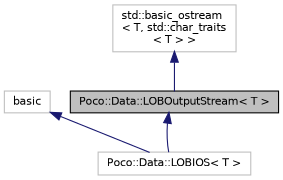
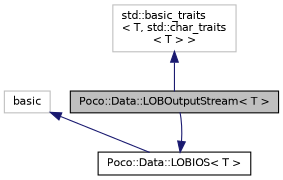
  digraph {
    node [color=black fillcolor=white fontname=Helvetica fontsize=10 shape=record style=filled]
    edge [color=midnightblue dir=back fontname=Helvetica fontsize=10 labelfontname=Helvetica labelfontsize=10 style=solid]
    n1 [fillcolor=grey75 fontcolor=black height=0.2 label="Poco::Data::LOBOutputStream\< T \>" width=0.4]
-   n2 [color=grey75 height=0.2 label="Poco::Data::LOBIOS\< T \>" width=0.4]
+   n2 [height=0.2 label="Poco::Data::LOBIOS\< T \>" width=0.4]
    n3 [color=grey75 height=0.2 label=basic width=0.4]
-   n4 [color=grey75 height=0.2 label="std::basic_ostream\l\< T, std::char_traits\l\< T \> \>" width=0.4]
-   n1 -> n2
+   n4 [color=grey75 height=0.2 label="std::basic_traits\l\< T, std::char_traits\l\< T \> \>" width=0.4]
+   n2 -> n1
    n3 -> n2
    n4 -> n1
  }
